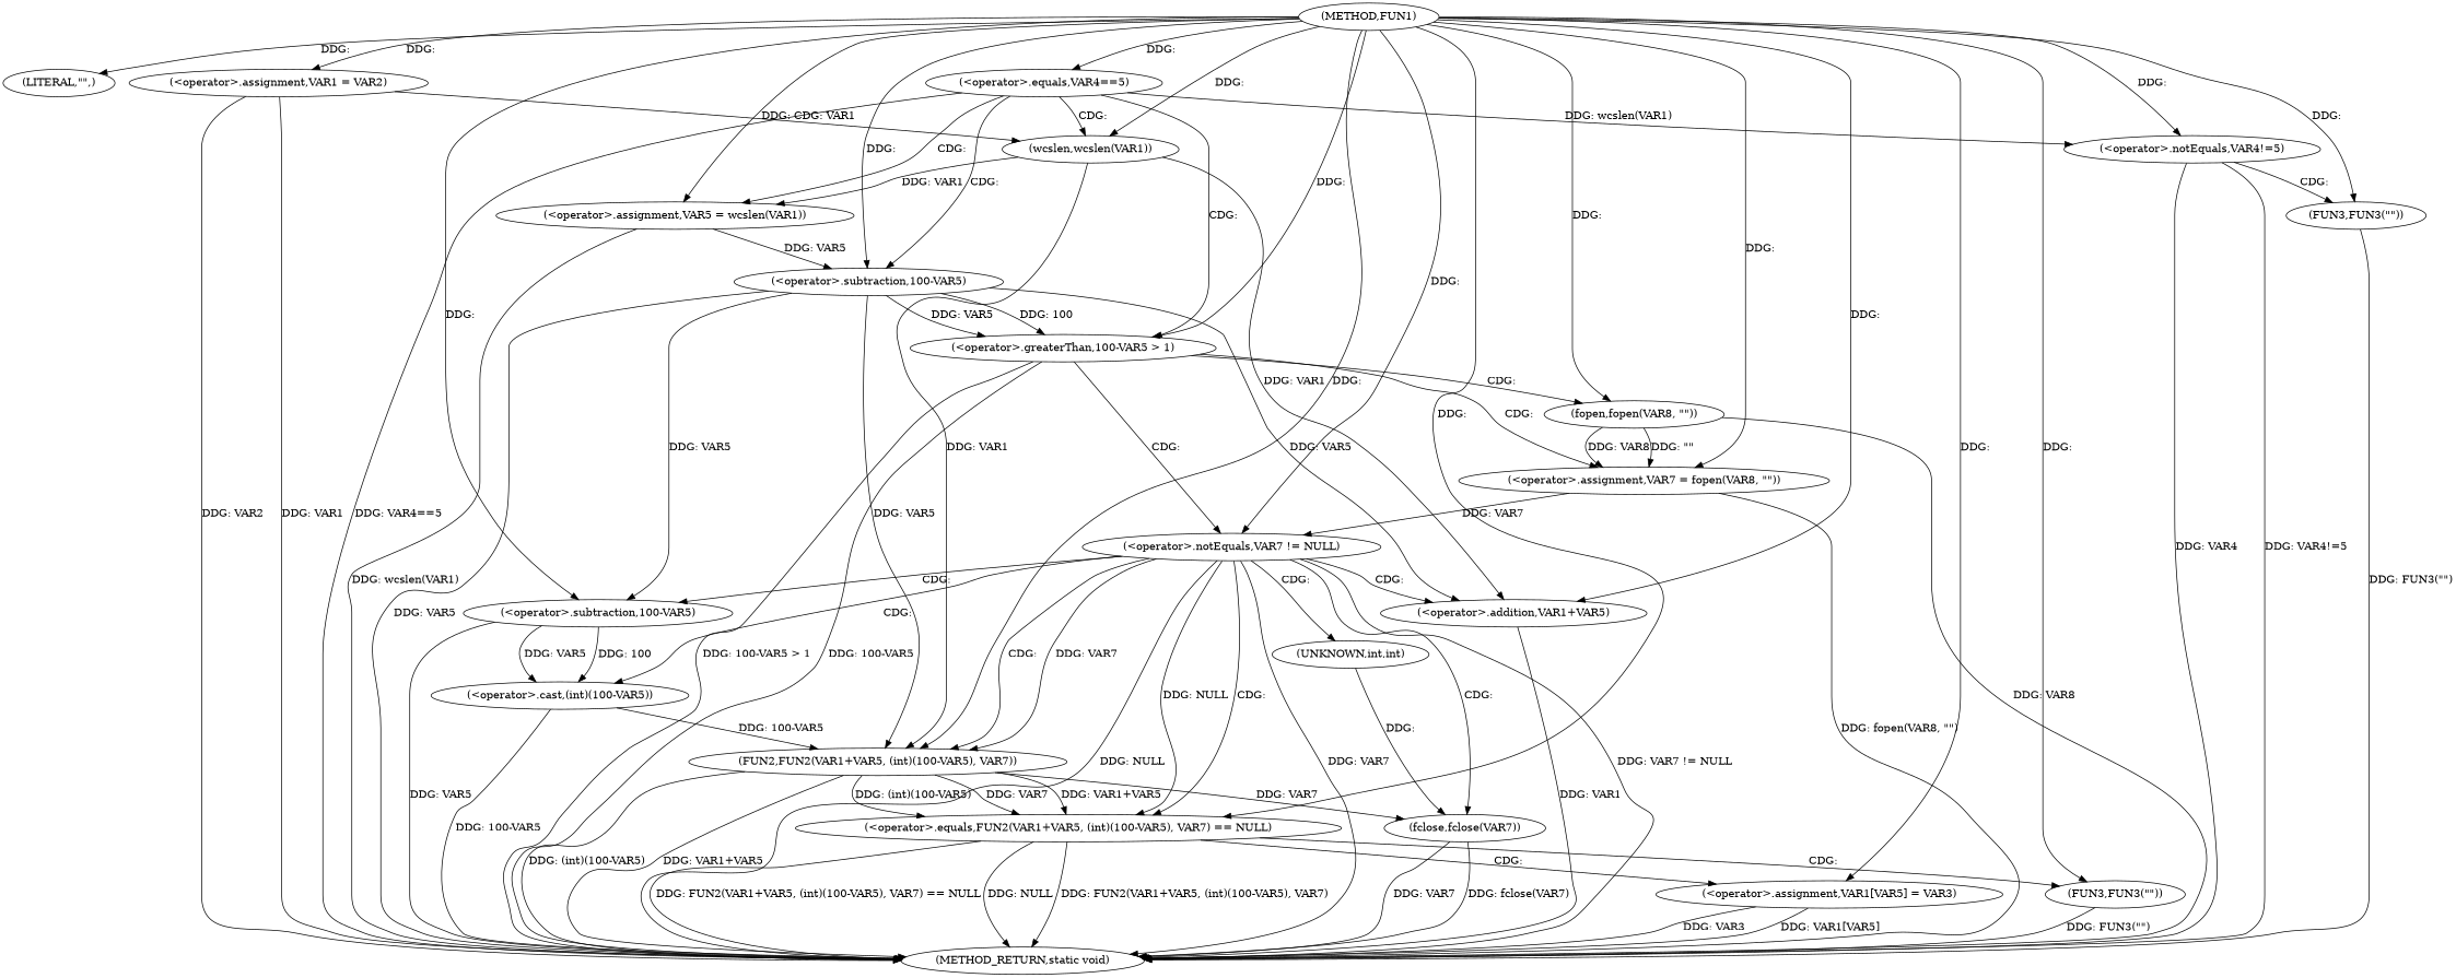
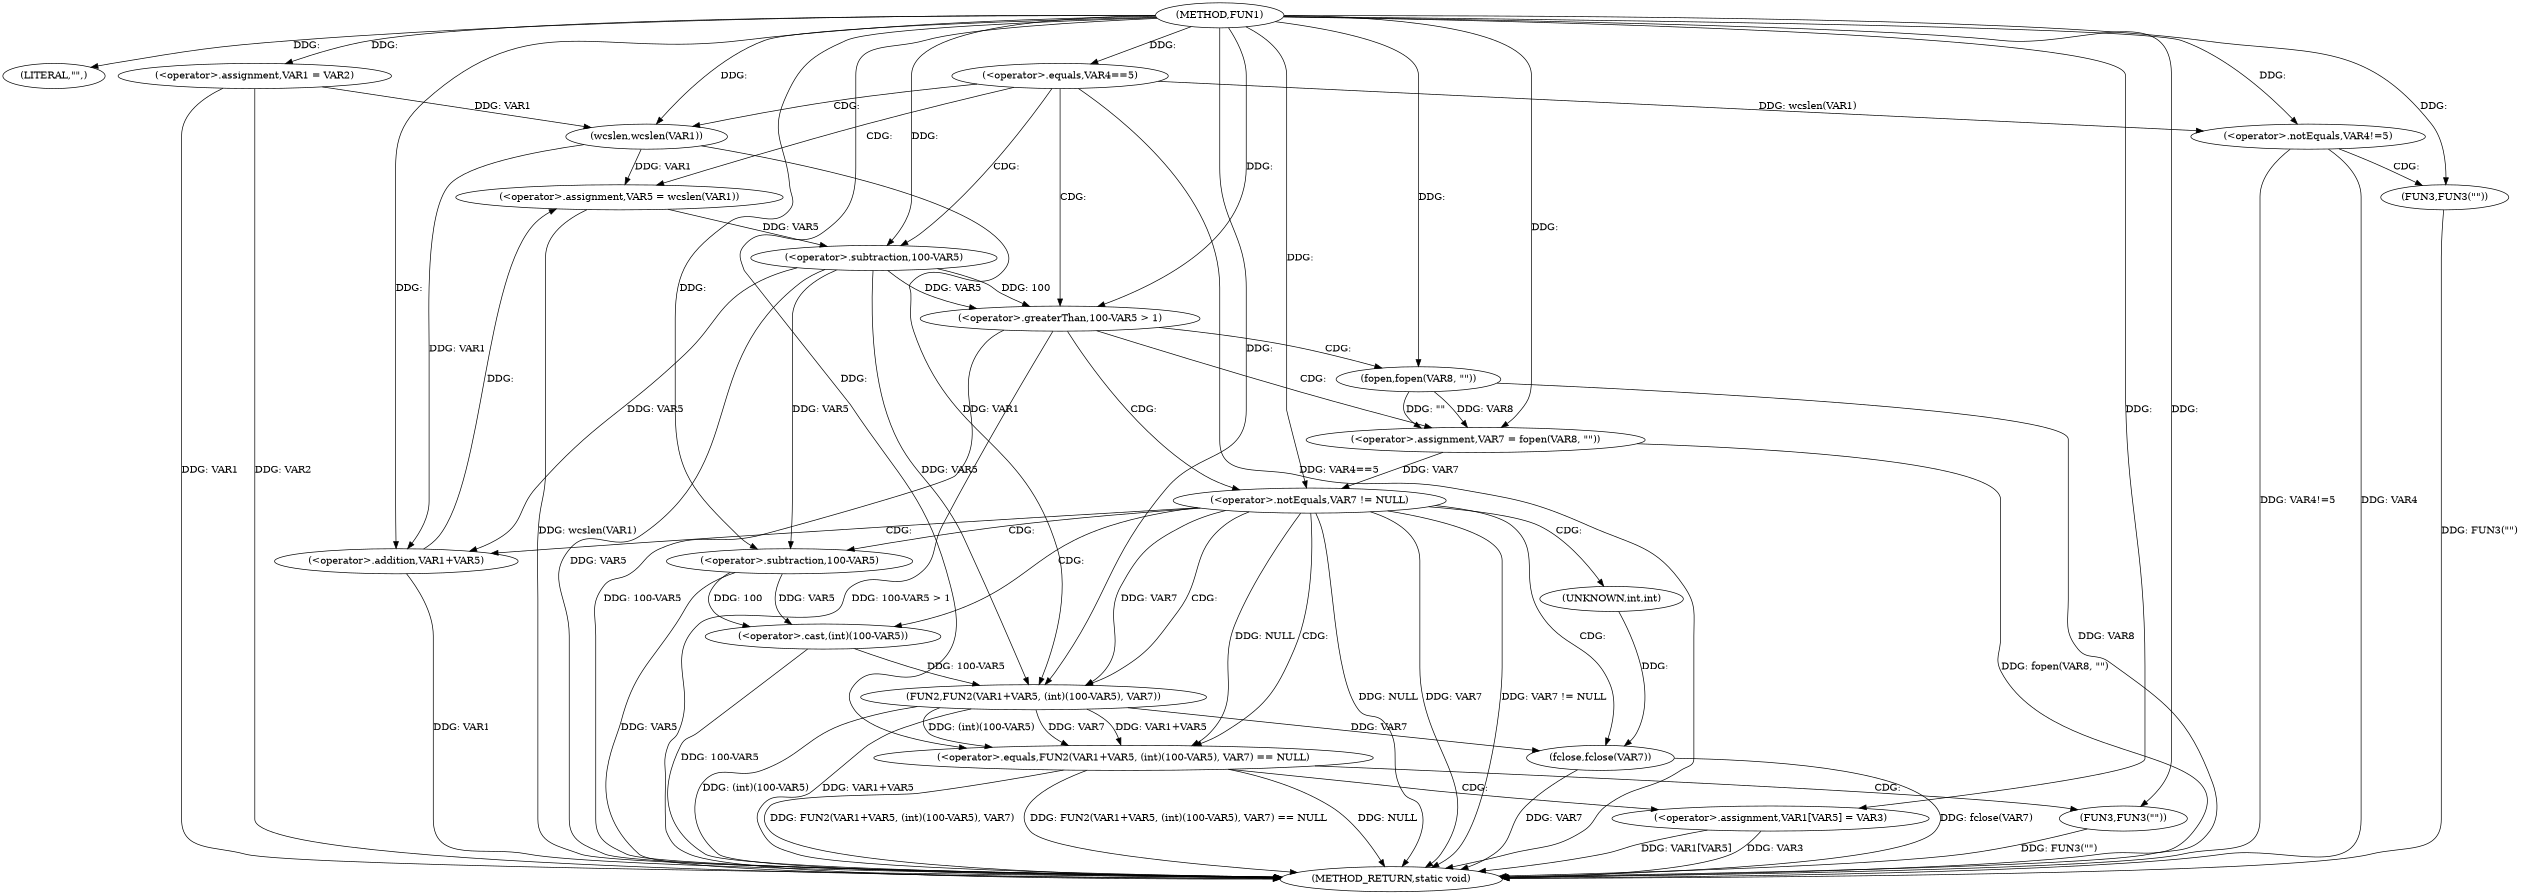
  digraph {
    n1 [label="(METHOD,FUN1)"]
    n2 [label="(LITERAL,\"\",)"]
    n3 [label="(<operator>.assignment,VAR1 = VAR2)"]
    n4 [label="(<operator>.equals,VAR4==5)"]
    n5 [label="(<operator>.assignment,VAR5 = wcslen(VAR1))"]
    n6 [label="(wcslen,wcslen(VAR1))"]
    n7 [label="(<operator>.greaterThan,100-VAR5 > 1)"]
    n8 [label="(<operator>.subtraction,100-VAR5)"]
    n9 [label="(<operator>.assignment,VAR7 = fopen(VAR8, \"\"))"]
    n10 [label="(fopen,fopen(VAR8, \"\"))"]
    n11 [label="(<operator>.notEquals,VAR7 != NULL)"]
    n12 [label="(<operator>.equals,FUN2(VAR1+VAR5, (int)(100-VAR5), VAR7) == NULL)"]
    n13 [label="(FUN2,FUN2(VAR1+VAR5, (int)(100-VAR5), VAR7))"]
    n14 [label="(<operator>.addition,VAR1+VAR5)"]
    n15 [label="(<operator>.subtraction,100-VAR5)"]
    n16 [label="(FUN3,FUN3(\"\"))"]
    n17 [label="(<operator>.assignment,VAR1[VAR5] = VAR3)"]
    n18 [label="(<operator>.notEquals,VAR4!=5)"]
    n19 [label="(FUN3,FUN3(\"\"))"]
    n20 [label="(METHOD_RETURN,static void)"]
    n21 [label="(fclose,fclose(VAR7))"]
    n22 [label="(<operator>.cast,(int)(100-VAR5))"]
    n23 [label="(UNKNOWN,int,int)"]
    n1 -> n2 [label="DDG: "]
    n1 -> n3 [label="DDG: "]
    n1 -> n4 [label="DDG: "]
-   n1 -> n5 [label="DDG: "]
+   n14 -> n5 [label="DDG: "]
    n1 -> n6 [label="DDG: "]
    n1 -> n7 [label="DDG: "]
    n1 -> n8 [label="DDG: "]
    n1 -> n9 [label="DDG: "]
    n1 -> n10 [label="DDG: "]
    n1 -> n11 [label="DDG: "]
    n1 -> n12 [label="DDG: "]
    n1 -> n13 [label="DDG: "]
    n1 -> n14 [label="DDG: "]
    n1 -> n15 [label="DDG: "]
    n1 -> n16 [label="DDG: "]
    n1 -> n17 [label="DDG: "]
    n1 -> n18 [label="DDG: "]
    n1 -> n19 [label="DDG: "]
-   n3 -> n6 [label="CDG: VAR1"]
+   n3 -> n6 [label="DDG: VAR1"]
    n3 -> n20 [label="DDG: VAR1"]
    n3 -> n20 [label="DDG: VAR2"]
    n4 -> n5 [label="CDG: "]
    n4 -> n6 [label="CDG: "]
    n4 -> n7 [label="CDG: "]
    n4 -> n8 [label="CDG: "]
    n4 -> n18 [label="DDG: wcslen(VAR1)"]
    n4 -> n20 [label="DDG: VAR4==5"]
    n5 -> n8 [label="DDG: VAR5"]
    n5 -> n20 [label="DDG: wcslen(VAR1)"]
    n6 -> n5 [label="DDG: VAR1"]
    n6 -> n13 [label="DDG: VAR1"]
    n6 -> n14 [label="DDG: VAR1"]
    n7 -> n9 [label="CDG: "]
    n7 -> n10 [label="CDG: "]
    n7 -> n11 [label="CDG: "]
    n7 -> n20 [label="DDG: 100-VAR5"]
    n7 -> n20 [label="DDG: 100-VAR5 > 1"]
    n8 -> n7 [label="DDG: 100"]
    n8 -> n7 [label="DDG: VAR5"]
    n8 -> n13 [label="DDG: VAR5"]
    n8 -> n14 [label="DDG: VAR5"]
    n8 -> n15 [label="DDG: VAR5"]
    n8 -> n20 [label="DDG: VAR5"]
    n9 -> n11 [label="DDG: VAR7"]
    n9 -> n20 [label="DDG: fopen(VAR8, \"\")"]
    n10 -> n9 [label="DDG: VAR8"]
    n10 -> n9 [label="DDG: \"\""]
    n10 -> n20 [label="DDG: VAR8"]
    n11 -> n12 [label="DDG: NULL"]
    n11 -> n12 [label="CDG: "]
    n11 -> n13 [label="DDG: VAR7"]
    n11 -> n13 [label="CDG: "]
    n11 -> n14 [label="CDG: "]
    n11 -> n15 [label="CDG: "]
    n11 -> n20 [label="DDG: VAR7"]
    n11 -> n20 [label="DDG: VAR7 != NULL"]
    n11 -> n20 [label="DDG: NULL"]
    n11 -> n21 [label="CDG: "]
    n11 -> n22 [label="CDG: "]
    n11 -> n23 [label="CDG: "]
    n12 -> n16 [label="CDG: "]
    n12 -> n17 [label="CDG: "]
    n12 -> n20 [label="DDG: NULL"]
    n12 -> n20 [label="DDG: FUN2(VAR1+VAR5, (int)(100-VAR5), VAR7)"]
    n12 -> n20 [label="DDG: FUN2(VAR1+VAR5, (int)(100-VAR5), VAR7) == NULL"]
    n13 -> n12 [label="DDG: VAR1+VAR5"]
    n13 -> n12 [label="DDG: (int)(100-VAR5)"]
    n13 -> n12 [label="DDG: VAR7"]
    n13 -> n20 [label="DDG: (int)(100-VAR5)"]
    n13 -> n20 [label="DDG: VAR1+VAR5"]
    n13 -> n21 [label="DDG: VAR7"]
    n14 -> n20 [label="DDG: VAR1"]
    n15 -> n20 [label="DDG: VAR5"]
    n15 -> n22 [label="DDG: 100"]
    n15 -> n22 [label="DDG: VAR5"]
    n16 -> n20 [label="DDG: FUN3(\"\")"]
    n17 -> n20 [label="DDG: VAR1[VAR5]"]
    n17 -> n20 [label="DDG: VAR3"]
    n18 -> n19 [label="CDG: "]
    n18 -> n20 [label="DDG: VAR4!=5"]
    n18 -> n20 [label="DDG: VAR4"]
    n19 -> n20 [label="DDG: FUN3(\"\")"]
    n21 -> n20 [label="DDG: fclose(VAR7)"]
    n21 -> n20 [label="DDG: VAR7"]
    n22 -> n13 [label="DDG: 100-VAR5"]
    n22 -> n20 [label="DDG: 100-VAR5"]
    n23 -> n21 [label="DDG: "]
  }
